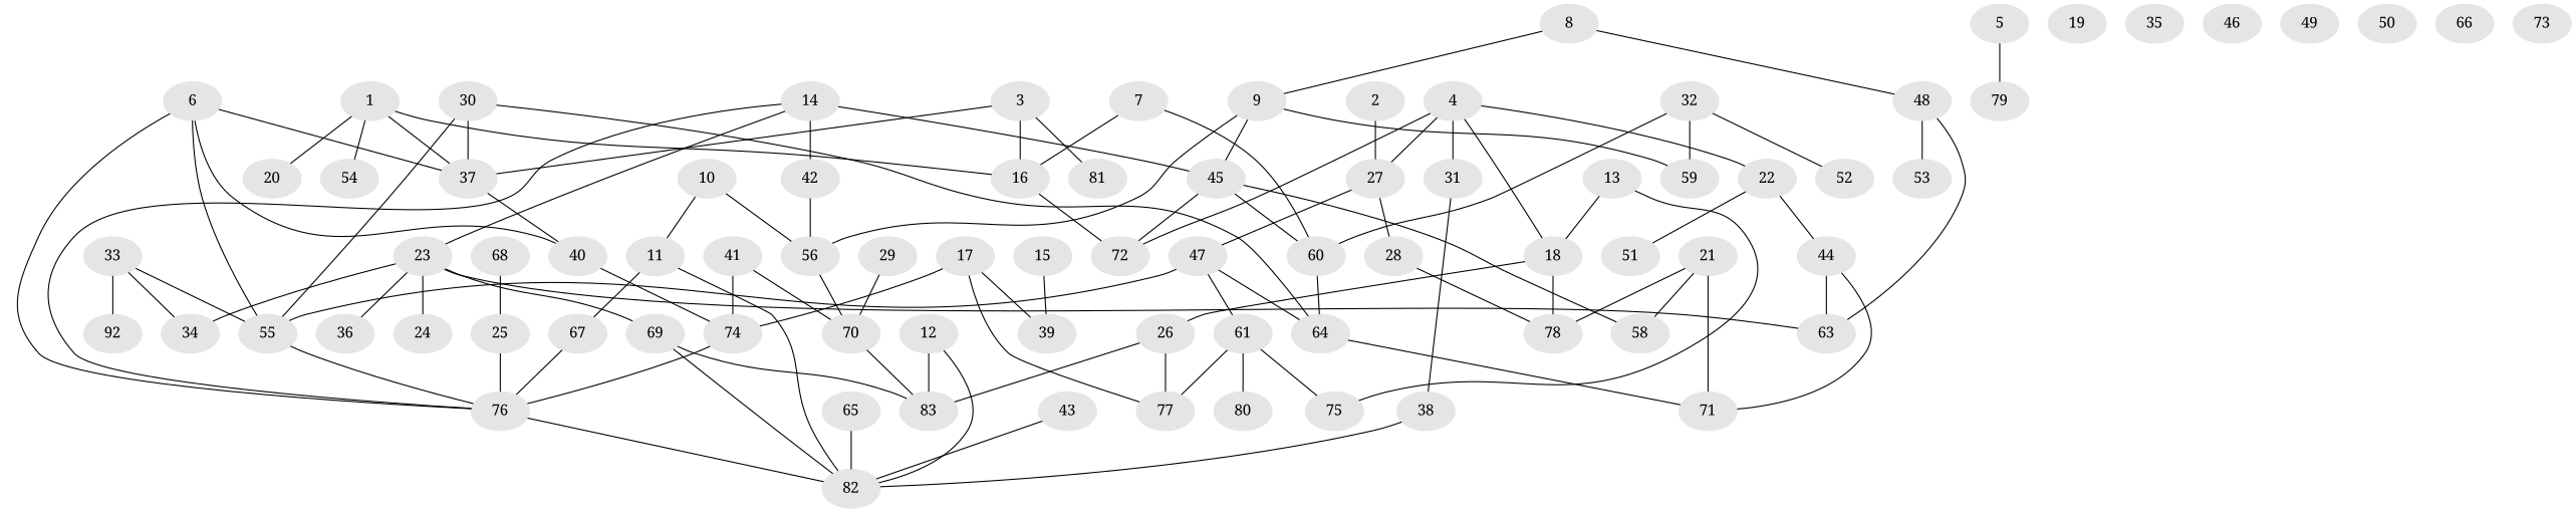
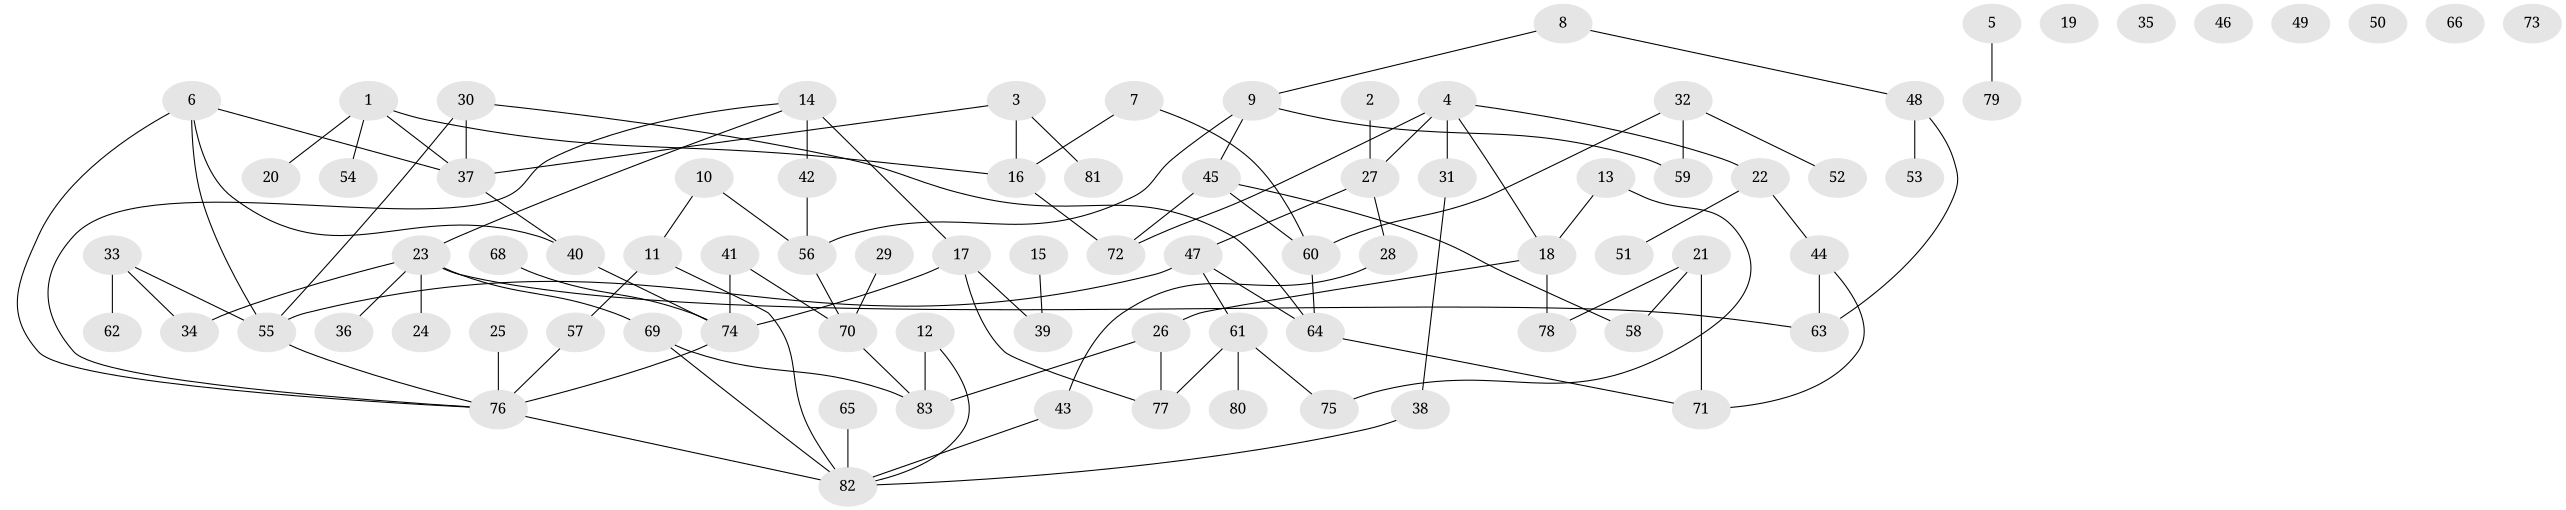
  graph {
    fontname="Noto Serif"
    node [color=gray90 fontname="Noto Serif" style=filled]
    edge [fontname="Noto Serif"]
    1
    16
    20
    37
    54
    72
    40
    2
    27
    28
    47
    3
    81
    4
    18
    22
    31
    26
    78
    44
    51
    38
    5
    79
    6
    55
    76
    74
    82
    7
    60
    64
    8
    9
    48
    45
    56
    59
    63
    53
    58
    70
    10
    11
-   57 [label=67]
+   57
    12
    83
    13
    75
    14
    23
    42
    24
    34
    36
    69
    15
    39
    17
    77
    19
    21
    71
    25
    43
    61
    29
    30
    32
    52
    33
-   62 [label=92]
+   62
    35
    41
    46
    80
    49
    50
    65
    66
    68
    73
    1 -- 16
    1 -- 20
    1 -- 37
    1 -- 54
    16 -- 72
    37 -- 40
    40 -- 74
    2 -- 27
    27 -- 28
    27 -- 47
-   28 -- 78
+   28 -- 43
    47 -- 55
    47 -- 64
    47 -- 61
    3 -- 16
    3 -- 37
    3 -- 81
    4 -- 72
    4 -- 27
    4 -- 18
    4 -- 22
    4 -- 31
    18 -- 26
    18 -- 78
    22 -- 44
    22 -- 51
    31 -- 38
    26 -- 83
    26 -- 77
    44 -- 63
    44 -- 71
    38 -- 82
    5 -- 79
    6 -- 37
    6 -- 40
    6 -- 55
    6 -- 76
    55 -- 76
    76 -- 82
    74 -- 76
    7 -- 16
    7 -- 60
    60 -- 64
    64 -- 71
    8 -- 9
    8 -- 48
    9 -- 45
    9 -- 56
    9 -- 59
    48 -- 63
    48 -- 53
    45 -- 72
    45 -- 60
    45 -- 58
    56 -- 70
    70 -- 83
    10 -- 56
    10 -- 11
    11 -- 82
    11 -- 57
    57 -- 76
    12 -- 82
    12 -- 83
    13 -- 18
    13 -- 75
    14 -- 76
-   14 -- 45
+   14 -- 17
    14 -- 23
    14 -- 42
    23 -- 63
    23 -- 24
    23 -- 34
    23 -- 36
    23 -- 69
    42 -- 56
    69 -- 82
    69 -- 83
    15 -- 39
    17 -- 74
    17 -- 39
    17 -- 77
    21 -- 78
    21 -- 58
    21 -- 71
    25 -- 76
    43 -- 82
    61 -- 75
    61 -- 77
    61 -- 80
    29 -- 70
    30 -- 37
    30 -- 55
    30 -- 64
    32 -- 60
    32 -- 59
    32 -- 52
    33 -- 55
    33 -- 34
    33 -- 62
    41 -- 74
    41 -- 70
    65 -- 82
-   68 -- 25
+   68 -- 74
  }
